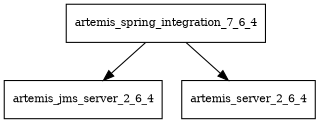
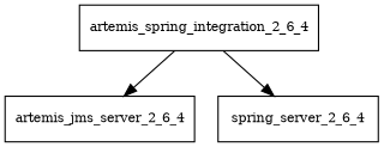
  digraph {
    node [fontsize=10.0 shape=box]
-   artemis_spring_integration_2_6_4 [label=artemis_spring_integration_7_6_4]
+   artemis_spring_integration_2_6_4
    artemis_jms_server_2_6_4
-   artemis_server_2_6_4
+   artemis_server_2_6_4 [label=spring_server_2_6_4]
    artemis_spring_integration_2_6_4 -> artemis_jms_server_2_6_4
    artemis_spring_integration_2_6_4 -> artemis_server_2_6_4
  }
